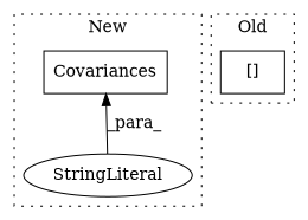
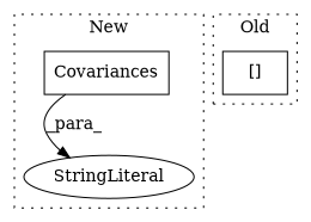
  digraph {
    node [shape=box]
    n1 [a=32 l="12,1" label=Covariances s="1456,1473"]
    n2 [a=45 l=5 label=StringLiteral s=1468 shape=ellipse]
    n3 [a=2 l="10,1" label="[]" s="1693,1714"]
    subgraph cluster_1 {
      label=New
      style=dotted
      n1
      n2
    }
    subgraph cluster_2 {
      label=Old
      style=dotted
      n3
    }
-   n2 -> n1 [label=_para_]
+   n1 -> n2 [label=_para_]
  }
